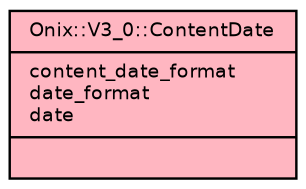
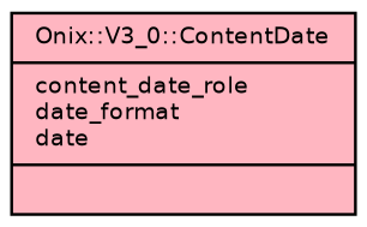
  digraph {
    fontname="Bitstream Vera Sans"
    fontsize=8
-   n1 [fontname="Bitstream Vera Sans" fontsize=8 label="{Onix::V3_0::ContentDate\l|content_date_format\ldate_format\ldate\l|\l}" shape=record style=filled fillcolor=lightpink]
+   n1 [fontname="Bitstream Vera Sans" fontsize=8 label="{Onix::V3_0::ContentDate\l|content_date_role\ldate_format\ldate\l|\l}" shape=record style=filled fillcolor=lightpink]
  }
